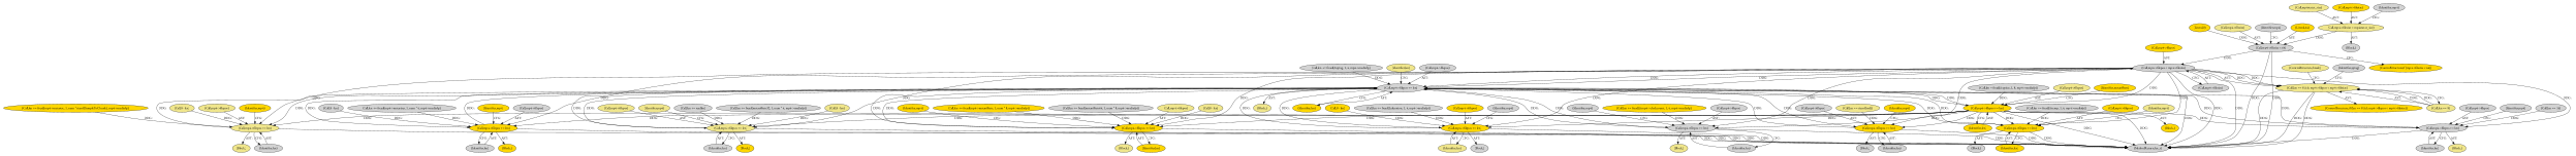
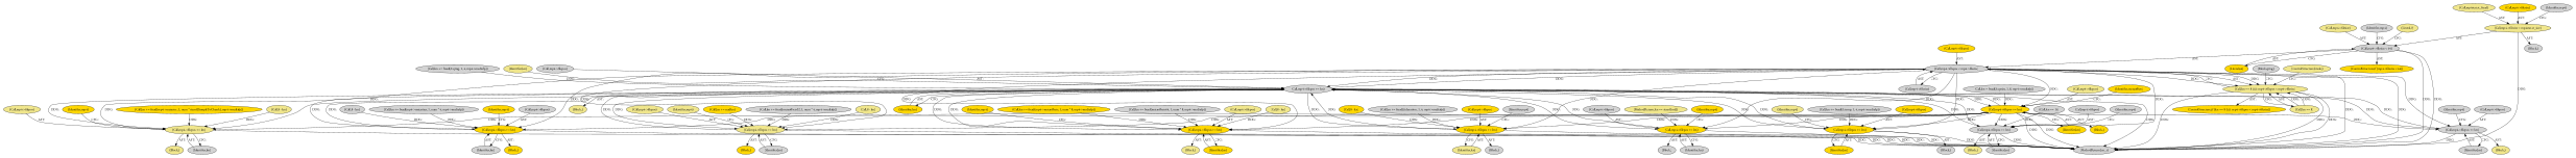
  digraph {
    fontname="EB Garamond"
    node [fillcolor=lightgrey fontname="EB Garamond" style=filled]
    edge [fontname="EB Garamond"]
    n1 [fillcolor=khaki label="(Call,mp4->filesize = mp4stat.st_size)"]
    n2 [label="(Call,mp4->filesize < 64)"]
    n3 [label="(MethodReturn,len_t)"]
    n4 [label="(Block,)"]
    n5 [label="(Call,mp4->filepos < mp4->filesize)"]
    n6 [fillcolor=gold label="(Literal,64)"]
    n7 [fillcolor=gold label="(ControlStructure,if (mp4->filesize < 64))"]
-   n8 [fillcolor=khaki label="(Call,mp4stat.st_size)"]
+   n8 [fillcolor=khaki label="(Call,mp4stat.st_fread)"]
    n9 [label="(Call,mp4->filepos += len)"]
    n10 [fillcolor=gold label="(Call,mp4->filepos += len)"]
    n11 [label="(Call,mp4->filepos += len)"]
    n12 [fillcolor=gold label="(Call,mp4->filepos += len)"]
    n13 [fillcolor=gold label="(Call,mp4->filepos += len)"]
    n14 [label="(Call,mp4->filepos += len)"]
    n15 [fillcolor=khaki label="(Call,mp4->filepos += len)"]
    n16 [fillcolor=gold label="(Call,mp4->filepos += len)"]
    n17 [fillcolor=khaki label="(Call,mp4->filepos += len)"]
    n18 [fillcolor=gold label="(Call,mp4->filepos += len)"]
    n19 [fillcolor=gold label="(Call,mp4->filepos += len)"]
    n20 [fillcolor=khaki label="(Call,len == 8 && mp4->filepos < mp4->filesize)"]
    n21 [label="(Call,mp4->filesize)"]
    n22 [fillcolor=khaki label="(Block,)"]
    n23 [fillcolor=gold label="(Identifier,len)"]
    n24 [fillcolor=gold label="(Block,)"]
    n25 [fillcolor=gold label="(Identifier,len)"]
    n26 [label="(Identifier,len)"]
    n27 [fillcolor=khaki label="(Block,)"]
    n28 [label="(Identifier,len)"]
    n29 [label="(Block,)"]
    n30 [fillcolor=gold label="(Identifier,len)"]
    n31 [label="(Block,)"]
    n32 [fillcolor=khaki label="(Block,)"]
    n33 [label="(Identifier,len)"]
    n34 [label="(Identifier,len)"]
    n35 [fillcolor=khaki label="(Block,)"]
    n36 [fillcolor=gold label="(Block,)"]
    n37 [label="(Identifier,len)"]
    n38 [fillcolor=gold label="(Block,)"]
    n39 [label="(Identifier,len)"]
    n40 [fillcolor=gold label="(Identifier,len)"]
    n41 [fillcolor=khaki label="(Block,)"]
    n42 [label="(Block,)"]
    n43 [fillcolor=khaki label="(Identifier,len)"]
    n44 [fillcolor=gold label="(ControlStructure,if (len == 8 && mp4->filepos < mp4->filesize))"]
    n45 [fillcolor=khaki label="(Call,len == 8)"]
    n46 [label="(Identifier,mp4)"]
    n47 [label="(Call,mp4->filepos)"]
-   n48 [label="(Identifier,qttag)"]
+   n48 [label="(Block,qttag)"]
    n49 [fillcolor=khaki label="(Call,mp4->filepos)"]
    n50 [label="(Call,len += fread(&duration, 1, 4, mp4->mediafp))"]
    n51 [fillcolor=khaki label="(Call,8 - len)"]
-   n52 [fillcolor=gold label="(Literal,0)"]
+   n52 [fillcolor=khaki label="(Literal,0)"]
    n53 [fillcolor=khaki label="(Call,mp4->filepos)"]
    n54 [fillcolor=gold label="(Identifier,mp4)"]
-   n55 [fillcolor=gold label="(Call,len += fread(&mp4->clockcount, 1, 4, mp4->mediafp))"]
    n56 [label="(Call,len += fread(metaoffsets64, 1, num * 8, mp4->mediafp))"]
    n57 [label="(Call,len += fread(&qttag, 1, 4, mp4->mediafp))"]
    n58 [fillcolor=khaki label="(Call,mp4->filepos)"]
    n59 [fillcolor=gold label="(Call,mp4->filepos)"]
    n60 [label="(Call,mp4->filepos)"]
    n61 [fillcolor=khaki label="(Identifier,mp4)"]
    n62 [fillcolor=khaki label="(Call,8 - len)"]
    n63 [label="(Call,mp4->filepos)"]
    n64 [label="(Identifier,mp4)"]
-   n65 [label="(Call,len += readlen)"]
+   n65 [fillcolor=gold label="(Call,len += readlen)"]
    n66 [fillcolor=gold label="(Call,8 - len)"]
    n67 [label="(Identifier,mp4)"]
    n68 [label="(Call,8 - len)"]
    n69 [fillcolor=khaki label="(ControlStructure,break;)"]
    n70 [fillcolor=gold label="(Identifier,metaoffsets)"]
    n71 [label="(Call,len += fread(&temp, 1, 4, mp4->mediafp))"]
    n72 [label="(Call,len += fread(mp4->metasizes, 1, num * 4, mp4->mediafp))"]
    n73 [fillcolor=khaki label="(Call,mp4->filesize)"]
    n74 [fillcolor=gold label="(Identifier,mp4)"]
    n75 [fillcolor=gold label="(Identifier,mp4)"]
    n76 [fillcolor=gold label="(Call,mp4->filepos)"]
    n77 [label="(Call,mp4->filepos)"]
    n78 [label="(Identifier,mp4)"]
    n79 [fillcolor=gold label="(Identifier,mp4)"]
    n80 [fillcolor=gold label="(Call,len += fread(mp4->metastsc, 1, num * sizeof(SampleToChunk), mp4->mediafp))"]
    n81 [fillcolor=khaki label="(Call,8 - len)"]
    n82 [fillcolor=gold label="(Call,mp4->filepos)"]
    n83 [label="(Call,len += fread(metaoffsets32, 1, num * 4, mp4->mediafp))"]
    n84 [fillcolor=khaki label="(Identifier,mp4)"]
    n85 [fillcolor=khaki label="(Call,mp4->filepos)"]
-   n86 [fillcolor=khaki label="(Call,len == sizeof(md))"]
+   n86 [fillcolor=khaki label="(MethodReturn,len == sizeof(md))"]
    n87 [label="(Call,len = fread(&qtsize, 1, 8, mp4->mediafp))"]
    n88 [label="(Call,len == 16)"]
    n89 [fillcolor=gold label="(Call,len += fread(mp4->metaoffsets, 1, num * 8, mp4->mediafp))"]
    n90 [fillcolor=khaki label="(Identifier,len)"]
    n91 [label="(Call,mp4->filepos)"]
    n92 [fillcolor=gold label="(Call,mp4->filesize)"]
    n93 [label="(Identifier,mp4)"]
-   n1 -> n2 [label="DDG: "]
+   n1 -> n2 [label="AST: "]
+   n1 -> n3 [label="DDG: "]
    n1 -> n4 [label="AST: "]
    n2 -> n3 [label="DDG: "]
    n2 -> n3 [label="DDG: "]
-   n2 -> n5 [label="DDG: "]
-   n2 -> n7 [label="CFG: "]
+   n2 -> n5 [label="AST: "]
+   n2 -> n6 [label="CFG: "]
+   n2 -> n7 [label="AST: "]
    n5 -> n3 [label="DDG: "]
    n5 -> n3 [label="DDG: "]
    n5 -> n9 [label="DDG: "]
    n5 -> n10 [label="DDG: "]
    n5 -> n11 [label="DDG: "]
    n5 -> n12 [label="DDG: "]
    n5 -> n13 [label="DDG: "]
    n5 -> n14 [label="DDG: "]
    n5 -> n15 [label="DDG: "]
    n5 -> n16 [label="DDG: "]
    n5 -> n17 [label="DDG: "]
    n5 -> n18 [label="DDG: "]
    n5 -> n19 [label="DDG: "]
    n5 -> n20 [label="AST: "]
    n5 -> n20 [label="DDG: "]
    n5 -> n20 [label="DDG: "]
    n5 -> n21 [label="CFG: "]
    n6 -> n2 [label="AST: "]
    n8 -> n1 [label="AST: "]
    n9 -> n3 [label="DDG: "]
    n9 -> n5 [label="DDG: "]
    n9 -> n10 [label="DDG: "]
    n9 -> n11 [label="DDG: "]
    n9 -> n12 [label="DDG: "]
    n9 -> n13 [label="DDG: "]
    n9 -> n14 [label="DDG: "]
    n9 -> n15 [label="DDG: "]
    n9 -> n16 [label="DDG: "]
    n9 -> n17 [label="DDG: "]
    n9 -> n18 [label="DDG: "]
    n9 -> n19 [label="DDG: "]
    n9 -> n22 [label="AST: "]
    n9 -> n23 [label="CFG: "]
    n10 -> n3 [label="DDG: "]
    n10 -> n3 [label="DDG: "]
    n10 -> n9 [label="DDG: "]
    n10 -> n11 [label="DDG: "]
    n10 -> n12 [label="DDG: "]
    n10 -> n13 [label="DDG: "]
    n10 -> n14 [label="DDG: "]
    n10 -> n15 [label="DDG: "]
    n10 -> n16 [label="DDG: "]
    n10 -> n17 [label="DDG: "]
    n10 -> n18 [label="DDG: "]
    n10 -> n19 [label="DDG: "]
    n10 -> n24 [label="AST: "]
    n10 -> n25 [label="CFG: "]
    n11 -> n3 [label="DDG: "]
    n11 -> n9 [label="DDG: "]
    n11 -> n26 [label="CFG: "]
    n11 -> n27 [label="AST: "]
    n12 -> n3 [label="DDG: "]
    n12 -> n9 [label="DDG: "]
    n12 -> n28 [label="CFG: "]
    n12 -> n29 [label="AST: "]
    n13 -> n3 [label="DDG: "]
    n13 -> n9 [label="DDG: "]
    n13 -> n30 [label="CFG: "]
    n13 -> n31 [label="AST: "]
    n14 -> n3 [label="DDG: "]
    n14 -> n9 [label="DDG: "]
    n14 -> n32 [label="AST: "]
    n14 -> n33 [label="CFG: "]
    n15 -> n3 [label="DDG: "]
    n15 -> n9 [label="DDG: "]
    n15 -> n34 [label="CFG: "]
    n15 -> n35 [label="AST: "]
    n16 -> n3 [label="DDG: "]
    n16 -> n9 [label="DDG: "]
    n16 -> n36 [label="AST: "]
    n16 -> n37 [label="CFG: "]
    n17 -> n3 [label="DDG: "]
    n17 -> n9 [label="DDG: "]
    n17 -> n38 [label="AST: "]
    n17 -> n39 [label="CFG: "]
    n18 -> n3 [label="DDG: "]
    n18 -> n9 [label="DDG: "]
    n18 -> n40 [label="CFG: "]
    n18 -> n41 [label="AST: "]
    n19 -> n3 [label="DDG: "]
    n19 -> n9 [label="DDG: "]
    n19 -> n42 [label="AST: "]
    n19 -> n43 [label="CFG: "]
    n20 -> n3 [label="DDG: "]
    n20 -> n3 [label="DDG: "]
    n20 -> n3 [label="DDG: "]
+   n20 -> n5 [label="CFG: "]
    n20 -> n44 [label="AST: "]
    n20 -> n45 [label="CFG: "]
    n21 -> n5 [label="AST: "]
    n23 -> n9 [label="AST: "]
    n25 -> n10 [label="AST: "]
    n26 -> n11 [label="AST: "]
    n28 -> n12 [label="AST: "]
    n30 -> n13 [label="AST: "]
    n33 -> n14 [label="AST: "]
    n34 -> n15 [label="AST: "]
    n37 -> n16 [label="AST: "]
    n39 -> n17 [label="AST: "]
    n40 -> n18 [label="AST: "]
    n43 -> n19 [label="AST: "]
    n45 -> n20 [label="AST: "]
    n45 -> n20 [label="DDG: "]
    n45 -> n20 [label="DDG: "]
    n46 -> n11 [label="CFG: "]
    n47 -> n14 [label="AST: "]
    n48 -> n20 [label="CFG: "]
    n49 -> n10 [label="AST: "]
    n50 -> n19 [label="DDG: "]
    n51 -> n17 [label="DDG: "]
-   n52 -> n2 [label="DDG: "]
+   n52 -> n2 [label="CFG: "]
    n53 -> n17 [label="AST: "]
    n54 -> n16 [label="CFG: "]
-   n55 -> n11 [label="DDG: "]
    n56 -> n18 [label="DDG: "]
    n57 -> n9 [label="DDG: "]
    n58 -> n18 [label="AST: "]
    n59 -> n19 [label="AST: "]
    n60 -> n16 [label="AST: "]
    n61 -> n17 [label="CFG: "]
    n62 -> n18 [label="DDG: "]
    n63 -> n11 [label="AST: "]
    n64 -> n19 [label="CFG: "]
    n65 -> n17 [label="DDG: "]
    n66 -> n19 [label="DDG: "]
    n67 -> n14 [label="CFG: "]
    n68 -> n16 [label="DDG: "]
    n69 -> n20 [label="CFG: "]
    n70 -> n10 [label="CFG: "]
    n71 -> n13 [label="DDG: "]
    n72 -> n16 [label="DDG: "]
    n73 -> n2 [label="AST: "]
    n74 -> n18 [label="CFG: "]
    n75 -> n12 [label="CFG: "]
    n76 -> n13 [label="AST: "]
    n77 -> n12 [label="AST: "]
    n78 -> n2 [label="CFG: "]
    n79 -> n15 [label="CFG: "]
    n80 -> n15 [label="DDG: "]
    n81 -> n15 [label="DDG: "]
    n82 -> n5 [label="AST: "]
    n83 -> n17 [label="DDG: "]
    n84 -> n13 [label="CFG: "]
    n85 -> n15 [label="AST: "]
    n86 -> n12 [label="DDG: "]
    n87 -> n10 [label="DDG: "]
    n88 -> n14 [label="DDG: "]
    n89 -> n18 [label="DDG: "]
    n90 -> n9 [label="CFG: "]
    n91 -> n9 [label="AST: "]
    n92 -> n1 [label="AST: "]
    n93 -> n1 [label="CFG: "]
  }
